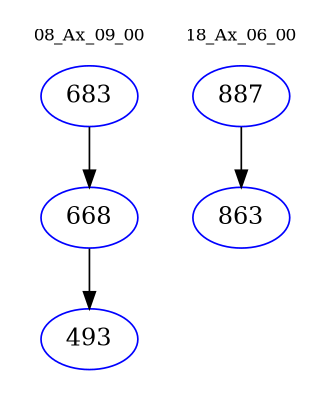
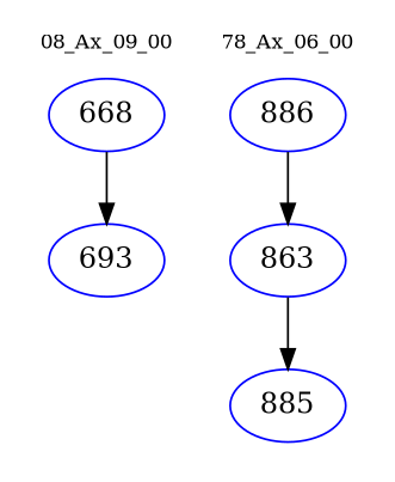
  digraph {
    node [color=blue]
    edge [color=black]
-   n1 [label=683]
    n2 [label=668]
-   n3 [label=493]
-   n4 [label=887]
+   n3 [label=693]
+   n4 [label=886]
    n5 [label=863]
+   n6 [label=885]
    subgraph cluster_1 {
      color=white
      fontsize=10
      label="08_Ax_09_00"
-     n1
      n2
      n3
    }
    subgraph cluster_2 {
      color=white
      fontsize=10
-     label="18_Ax_06_00"
+     label="78_Ax_06_00"
      n4
      n5
+     n6
    }
-   n1 -> n2
    n2 -> n3
    n4 -> n5
+   n5 -> n6
  }
